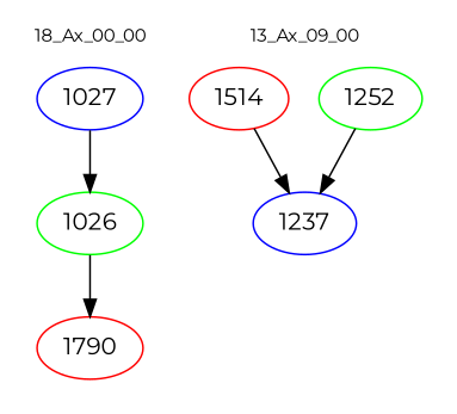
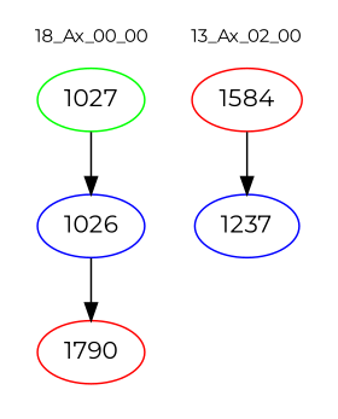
  digraph {
    fontname=Montserrat
    node [color=green fontname=Montserrat]
    edge [color=black fontname=Montserrat]
-   n1 [color=blue label=1027]
-   n2 [label=1026]
+   n1 [label=1027]
+   n2 [color=blue label=1026]
    n3 [color=red label=1790]
-   n4 [label=1252]
    n5 [color=blue label=1237]
-   n6 [color=red label=1514]
+   n6 [color=red label=1584]
    subgraph cluster_1 {
      color=white
      fontsize=10
      label="18_Ax_00_00"
      n1
      n2
      n3
    }
    subgraph cluster_2 {
      color=white
      fontsize=10
-     label="13_Ax_09_00"
-     n4
+     label="13_Ax_02_00"
      n5
      n6
    }
    n1 -> n2
    n2 -> n3
-   n4 -> n5
    n6 -> n5
  }
